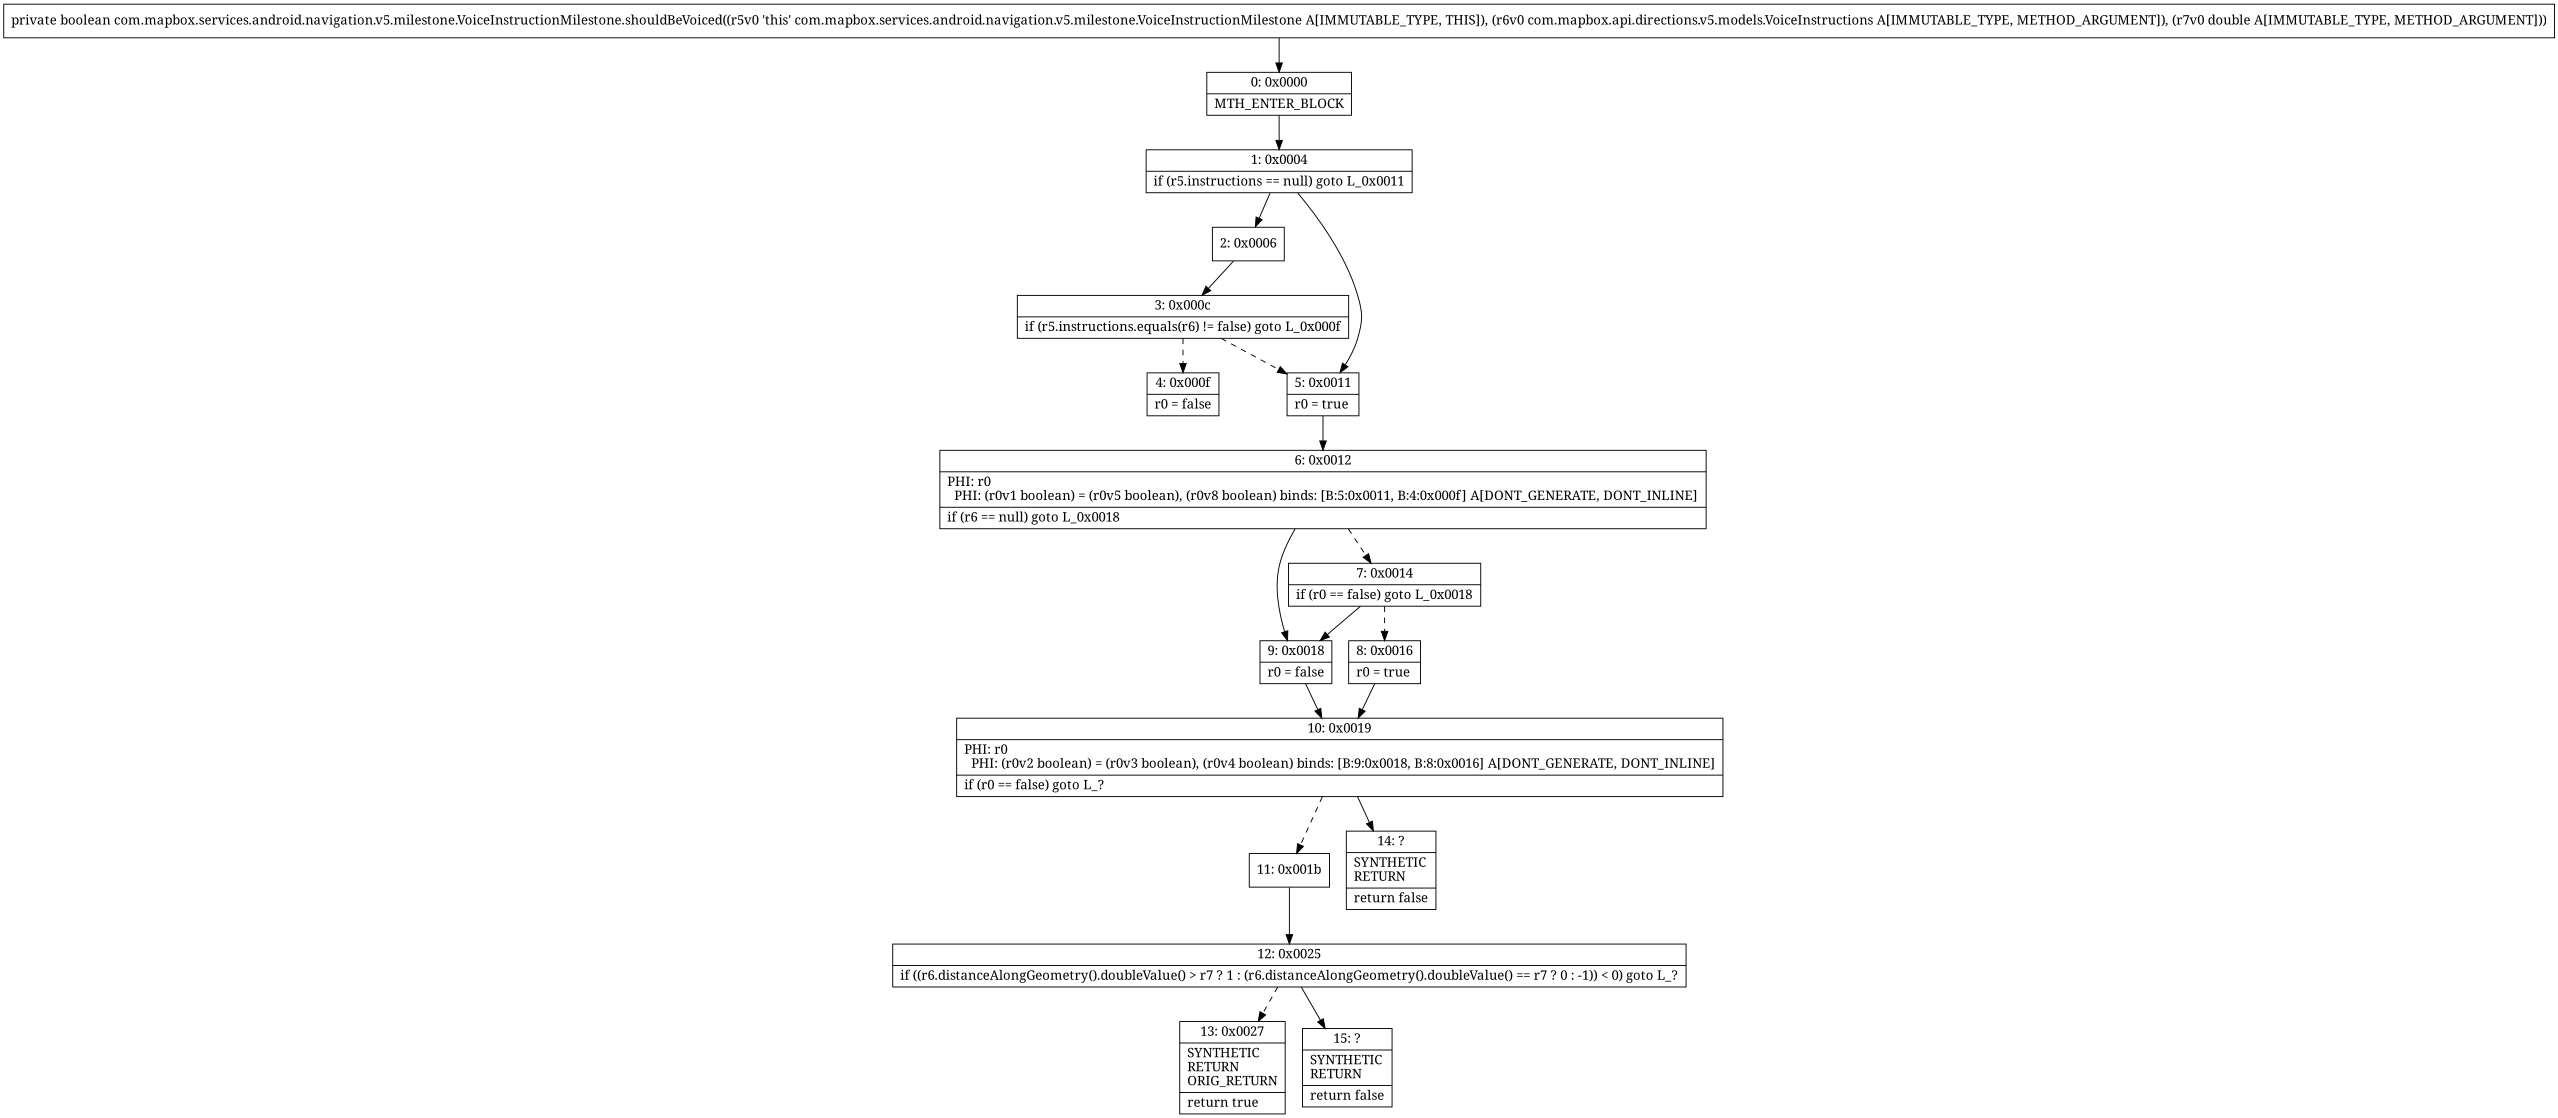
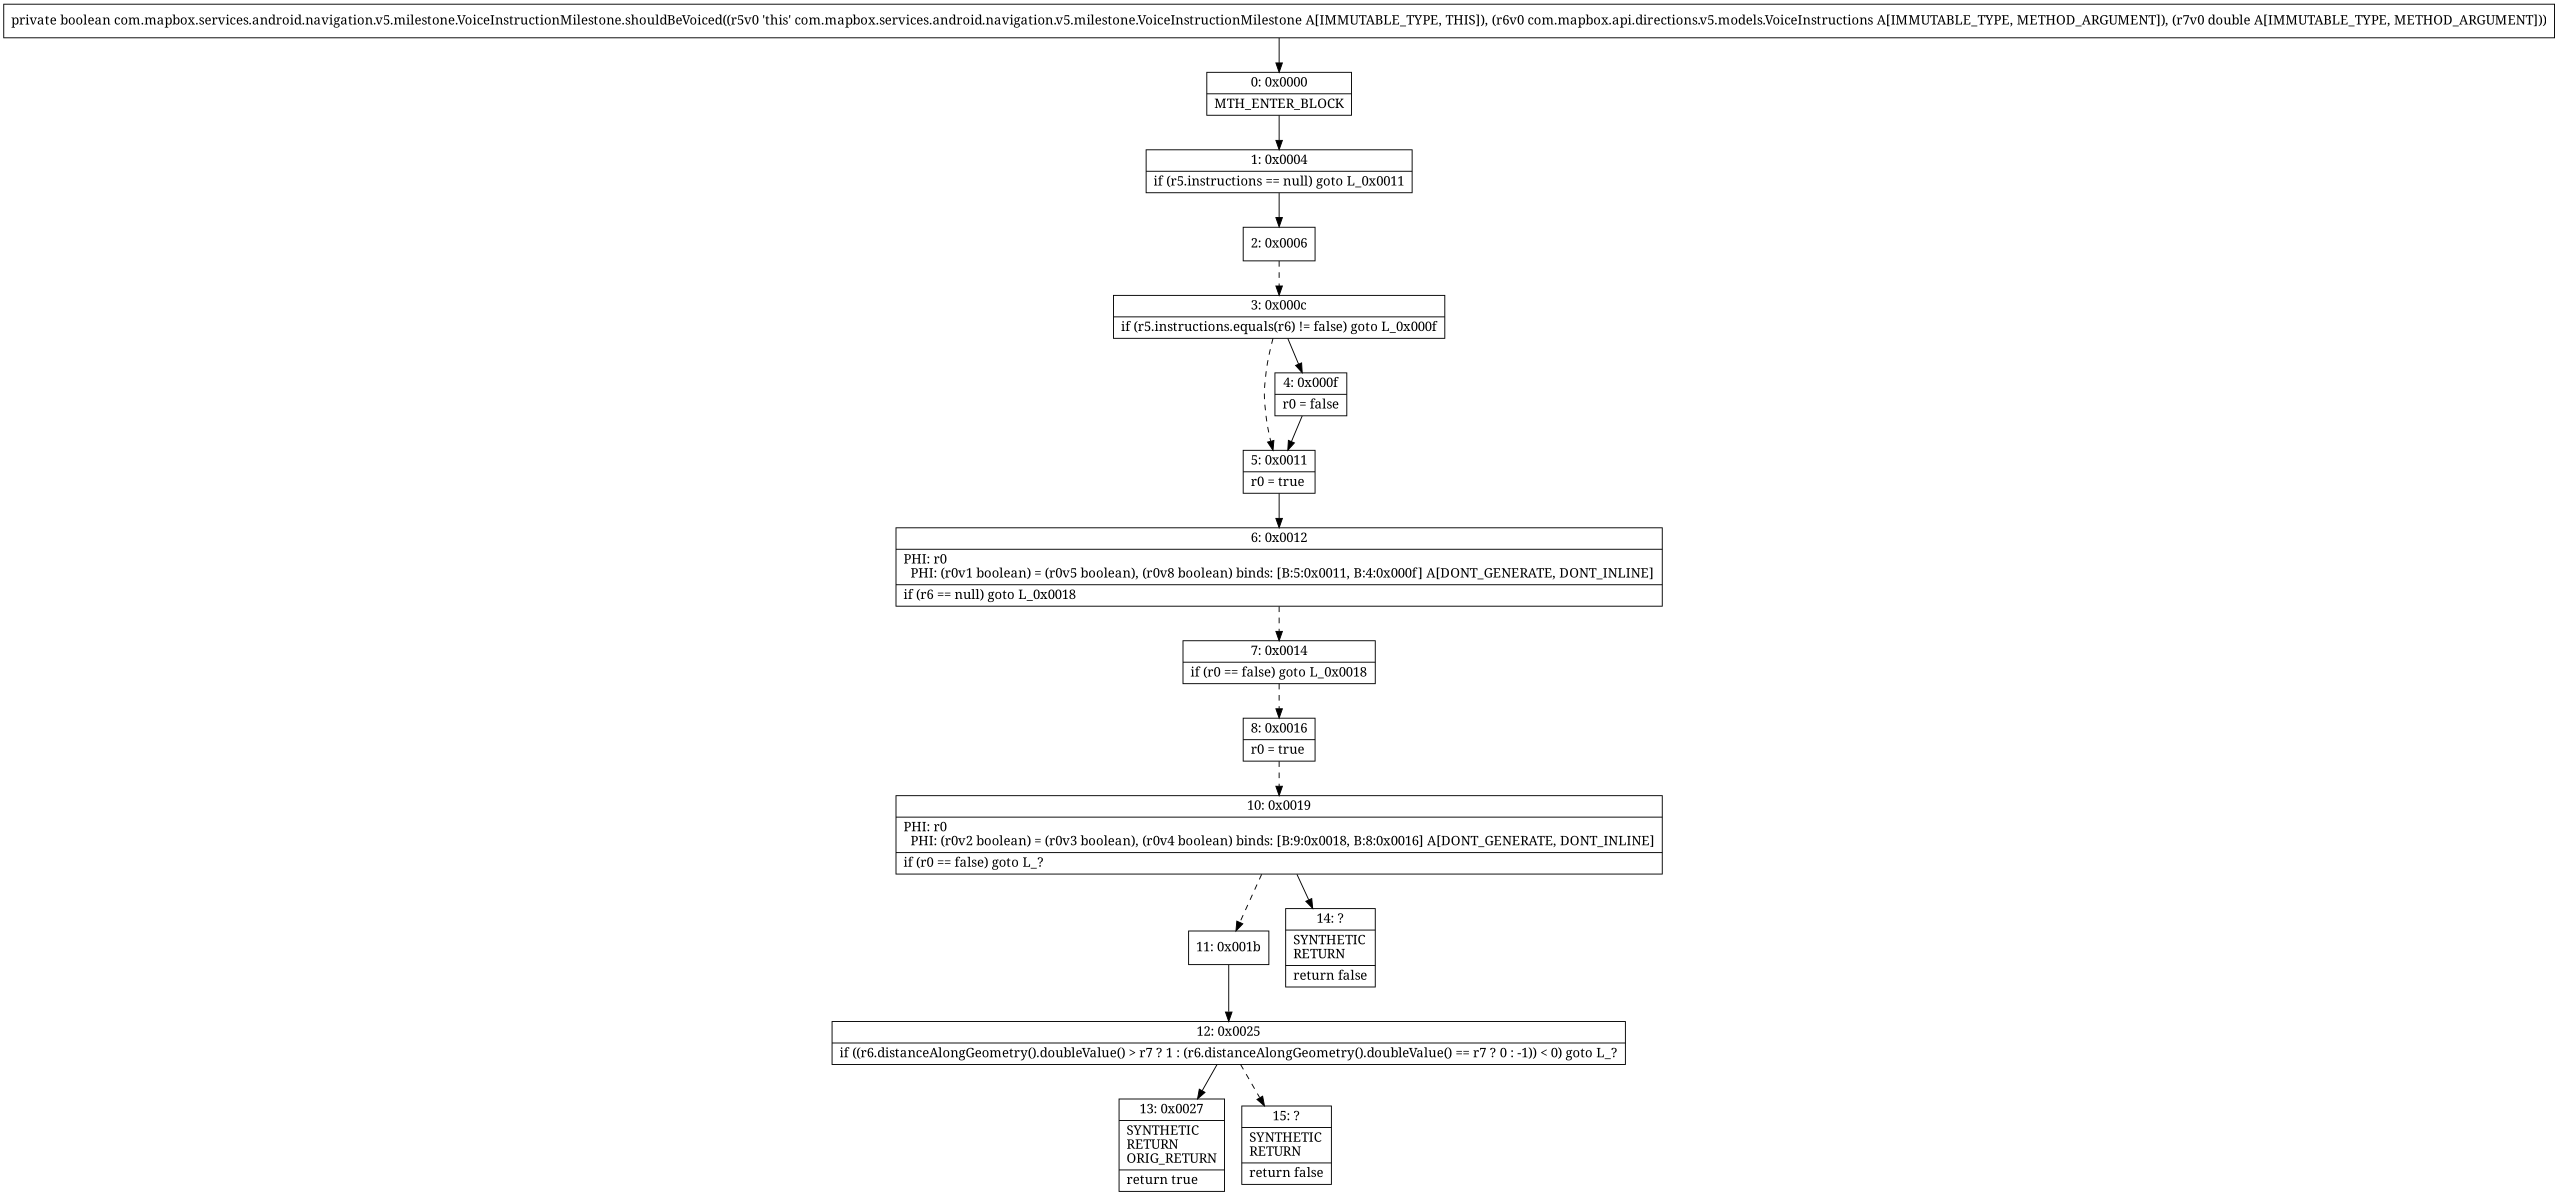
  digraph {
    fontname="Noto Serif"
    node [fontname="Noto Serif" shape=record]
    edge [fontname="Noto Serif"]
    n1 [label="{0\:\ 0x0000|MTH_ENTER_BLOCK\l}"]
    n2 [label="{1\:\ 0x0004|if (r5.instructions == null) goto L_0x0011\l}"]
    n3 [label="{2\:\ 0x0006}"]
    n4 [label="{5\:\ 0x0011|r0 = true\l}"]
    n5 [label="{3\:\ 0x000c|if (r5.instructions.equals(r6) != false) goto L_0x000f\l}"]
    n6 [label="{6\:\ 0x0012|PHI: r0 \l  PHI: (r0v1 boolean) = (r0v5 boolean), (r0v8 boolean) binds: [B:5:0x0011, B:4:0x000f] A[DONT_GENERATE, DONT_INLINE]\l|if (r6 == null) goto L_0x0018\l}"]
    n7 [label="{4\:\ 0x000f|r0 = false\l}"]
    n8 [label="{7\:\ 0x0014|if (r0 == false) goto L_0x0018\l}"]
-   n9 [label="{9\:\ 0x0018|r0 = false\l}"]
    n10 [label="{8\:\ 0x0016|r0 = true\l}"]
    n11 [label="{10\:\ 0x0019|PHI: r0 \l  PHI: (r0v2 boolean) = (r0v3 boolean), (r0v4 boolean) binds: [B:9:0x0018, B:8:0x0016] A[DONT_GENERATE, DONT_INLINE]\l|if (r0 == false) goto L_?\l}"]
    n12 [label="{11\:\ 0x001b}"]
    n13 [label="{14\:\ ?|SYNTHETIC\lRETURN\l|return false\l}"]
    n14 [label="{12\:\ 0x0025|if ((r6.distanceAlongGeometry().doubleValue() \> r7 ? 1 : (r6.distanceAlongGeometry().doubleValue() == r7 ? 0 : \-1)) \< 0) goto L_?\l}"]
    n15 [label="{13\:\ 0x0027|SYNTHETIC\lRETURN\lORIG_RETURN\l|return true\l}"]
    n16 [label="{15\:\ ?|SYNTHETIC\lRETURN\l|return false\l}"]
    n17 [label="{private boolean com.mapbox.services.android.navigation.v5.milestone.VoiceInstructionMilestone.shouldBeVoiced((r5v0 'this' com.mapbox.services.android.navigation.v5.milestone.VoiceInstructionMilestone A[IMMUTABLE_TYPE, THIS]), (r6v0 com.mapbox.api.directions.v5.models.VoiceInstructions A[IMMUTABLE_TYPE, METHOD_ARGUMENT]), (r7v0 double A[IMMUTABLE_TYPE, METHOD_ARGUMENT])) }"]
    n1 -> n2
    n2 -> n3 [style=solid]
-   n2 -> n4
-   n3 -> n5
+   n7 -> n4
+   n3 -> n5 [style=dashed]
    n4 -> n6
    n5 -> n4 [style=dashed]
-   n5 -> n7 [style=dashed]
+   n5 -> n7
    n6 -> n8 [style=dashed]
-   n6 -> n9
-   n8 -> n9
    n8 -> n10 [style=dashed]
-   n9 -> n11
-   n10 -> n11
+   n10 -> n11 [style=dashed]
    n11 -> n12 [style=dashed]
    n11 -> n13
    n12 -> n14
-   n14 -> n15 [style=dashed]
-   n14 -> n16
+   n14 -> n15 [style=solid]
+   n14 -> n16 [style=dashed]
    n17 -> n1
  }
